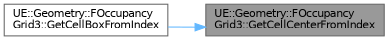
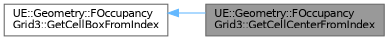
  digraph {
    rankdir=RL
    node [fontname=Helvetica fontsize=10 shape=box style=filled]
    n1 [color=gray40 fillcolor=grey60 fontcolor=black height=0.2 label="UE::Geometry::FOccupancy\lGrid3::GetCellCenterFromIndex" width=0.4]
    n2 [color=grey40 fillcolor=white height=0.2 label="UE::Geometry::FOccupancy\lGrid3::GetCellBoxFromIndex" width=0.4]
-   n1 -> n2 [color=steelblue1 dir=back fontname=Helvetica fontsize=10 labelfontname=Helvetica labelfontsize=10 style=solid]
+   n2 -> n1 [color=steelblue1 dir=back fontname=Helvetica fontsize=10 labelfontname=Helvetica labelfontsize=10 style=solid]
  }
